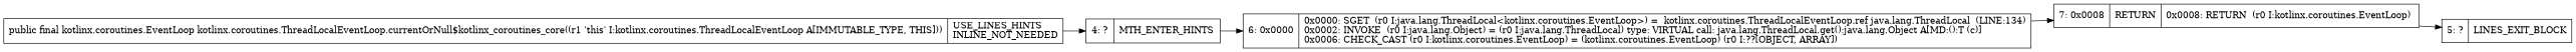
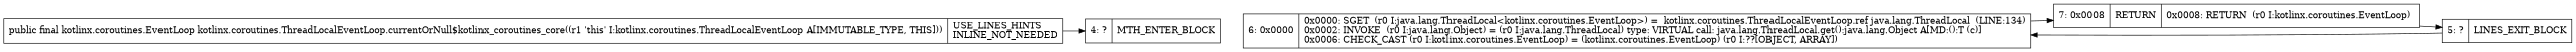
  digraph {
    rankdir=LR
    node [shape=record]
-   n1 [label="{4\:\ ?|MTH_ENTER_HINTS\l}"]
+   n1 [label="{4\:\ ?|MTH_ENTER_BLOCK\l}"]
    n2 [label="{6\:\ 0x0000|0x0000: SGET  (r0 I:java.lang.ThreadLocal\<kotlinx.coroutines.EventLoop\>) =  kotlinx.coroutines.ThreadLocalEventLoop.ref java.lang.ThreadLocal  (LINE:134)\l0x0002: INVOKE  (r0 I:java.lang.Object) = (r0 I:java.lang.ThreadLocal) type: VIRTUAL call: java.lang.ThreadLocal.get():java.lang.Object A[MD:():T (c)]\l0x0006: CHECK_CAST (r0 I:kotlinx.coroutines.EventLoop) = (kotlinx.coroutines.EventLoop) (r0 I:??[OBJECT, ARRAY]) \l}"]
    n3 [label="{7\:\ 0x0008|RETURN\l|0x0008: RETURN  (r0 I:kotlinx.coroutines.EventLoop) \l}"]
    n4 [label="{5\:\ ?|LINES_EXIT_BLOCK\l}"]
    n5 [label="{public final kotlinx.coroutines.EventLoop kotlinx.coroutines.ThreadLocalEventLoop.currentOrNull$kotlinx_coroutines_core((r1 'this' I:kotlinx.coroutines.ThreadLocalEventLoop A[IMMUTABLE_TYPE, THIS]))  | USE_LINES_HINTS\lINLINE_NOT_NEEDED\l}"]
-   n1 -> n2
+   n4 -> n2
    n2 -> n3
    n3 -> n4
    n5 -> n1
  }
